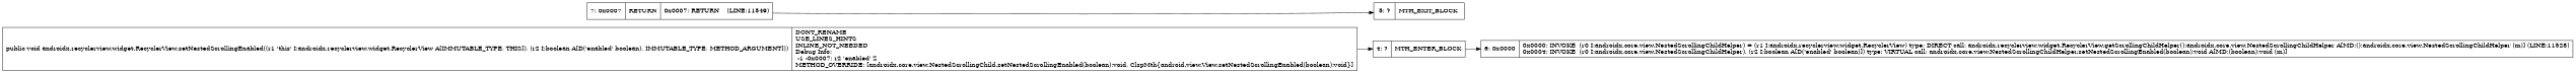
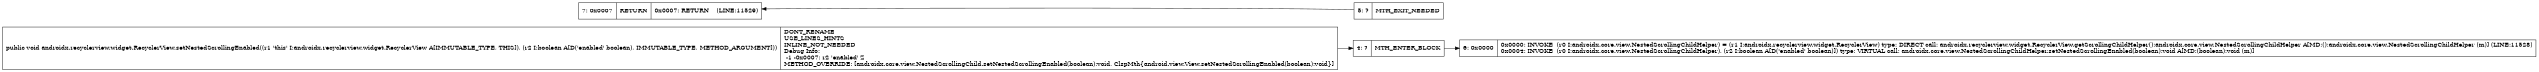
  digraph {
    rankdir=LR
    node [shape=record]
    n1 [label="{4\:\ ?|MTH_ENTER_BLOCK\l}"]
    n2 [label="{6\:\ 0x0000|0x0000: INVOKE  (r0 I:androidx.core.view.NestedScrollingChildHelper) = (r1 I:androidx.recyclerview.widget.RecyclerView) type: DIRECT call: androidx.recyclerview.widget.RecyclerView.getScrollingChildHelper():androidx.core.view.NestedScrollingChildHelper A[MD:():androidx.core.view.NestedScrollingChildHelper (m)] (LINE:11528)\l0x0004: INVOKE  (r0 I:androidx.core.view.NestedScrollingChildHelper), (r2 I:boolean A[D('enabled' boolean)]) type: VIRTUAL call: androidx.core.view.NestedScrollingChildHelper.setNestedScrollingEnabled(boolean):void A[MD:(boolean):void (m)]\l}"]
-   n3 [label="{7\:\ 0x0007|RETURN\l|0x0007: RETURN    (LINE:11549)\l}"]
-   n4 [label="{5\:\ ?|MTH_EXIT_BLOCK\l}"]
+   n3 [label="{7\:\ 0x0007|RETURN\l|0x0007: RETURN    (LINE:11529)\l}"]
+   n4 [label="{5\:\ ?|MTH_EXIT_NEEDED\l}"]
    n5 [label="{public void androidx.recyclerview.widget.RecyclerView.setNestedScrollingEnabled((r1 'this' I:androidx.recyclerview.widget.RecyclerView A[IMMUTABLE_TYPE, THIS]), (r2 I:boolean A[D('enabled' boolean), IMMUTABLE_TYPE, METHOD_ARGUMENT]))  | DONT_RENAME\lUSE_LINES_HINTS\lINLINE_NOT_NEEDED\lDebug Info:\l  \-1 \-0x0007: r2 'enabled' Z\lMETHOD_OVERRIDE: [androidx.core.view.NestedScrollingChild.setNestedScrollingEnabled(boolean):void, ClspMth\{android.view.View.setNestedScrollingEnabled(boolean):void\}]\l}"]
    n1 -> n2
-   n3 -> n4
+   n4 -> n3
    n5 -> n1
  }
